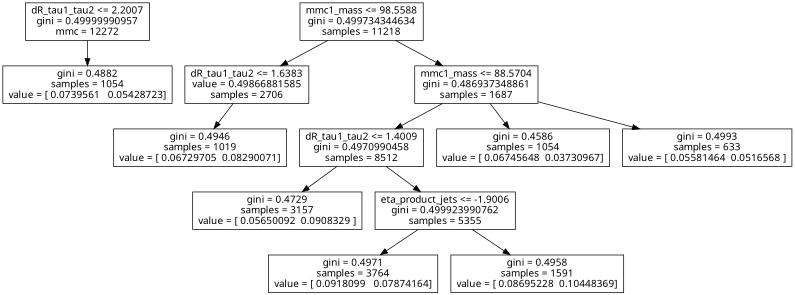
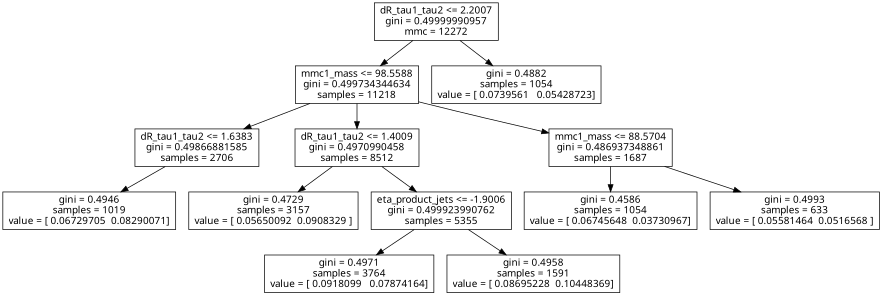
  digraph {
    fontname="Noto Sans"
    node [fontname="Noto Sans" shape=box]
    edge [fontname="Noto Sans"]
    n1 [label="dR_tau1_tau2 <= 2.2007\ngini = 0.49999990957\nmmc = 12272"]
    n2 [label="mmc1_mass <= 98.5588\ngini = 0.499734344634\nsamples = 11218"]
    n3 [label="gini = 0.4882\nsamples = 1054\nvalue = [ 0.0739561   0.05428723]"]
-   n4 [label="dR_tau1_tau2 <= 1.6383\nvalue = 0.49866881585\nsamples = 2706"]
+   n4 [label="dR_tau1_tau2 <= 1.6383\ngini = 0.49866881585\nsamples = 2706"]
    n5 [label="dR_tau1_tau2 <= 1.4009\ngini = 0.4970990458\nsamples = 8512"]
    n6 [label="mmc1_mass <= 88.5704\ngini = 0.486937348861\nsamples = 1687"]
    n7 [label="gini = 0.4946\nsamples = 1019\nvalue = [ 0.06729705  0.08290071]"]
    n8 [label="gini = 0.4729\nsamples = 3157\nvalue = [ 0.05650092  0.0908329 ]"]
    n9 [label="eta_product_jets <= -1.9006\ngini = 0.499923990762\nsamples = 5355"]
    n10 [label="gini = 0.4586\nsamples = 1054\nvalue = [ 0.06745648  0.03730967]"]
    n11 [label="gini = 0.4993\nsamples = 633\nvalue = [ 0.05581464  0.0516568 ]"]
    n12 [label="gini = 0.4971\nsamples = 3764\nvalue = [ 0.0918099   0.07874164]"]
    n13 [label="gini = 0.4958\nsamples = 1591\nvalue = [ 0.08695228  0.10448369]"]
+   n1 -> n2
    n1 -> n3
    n2 -> n4
-   n6 -> n5
+   n2 -> n5
    n2 -> n6
    n4 -> n7
    n5 -> n8
    n5 -> n9
    n6 -> n10
    n6 -> n11
    n9 -> n12
    n9 -> n13
  }
